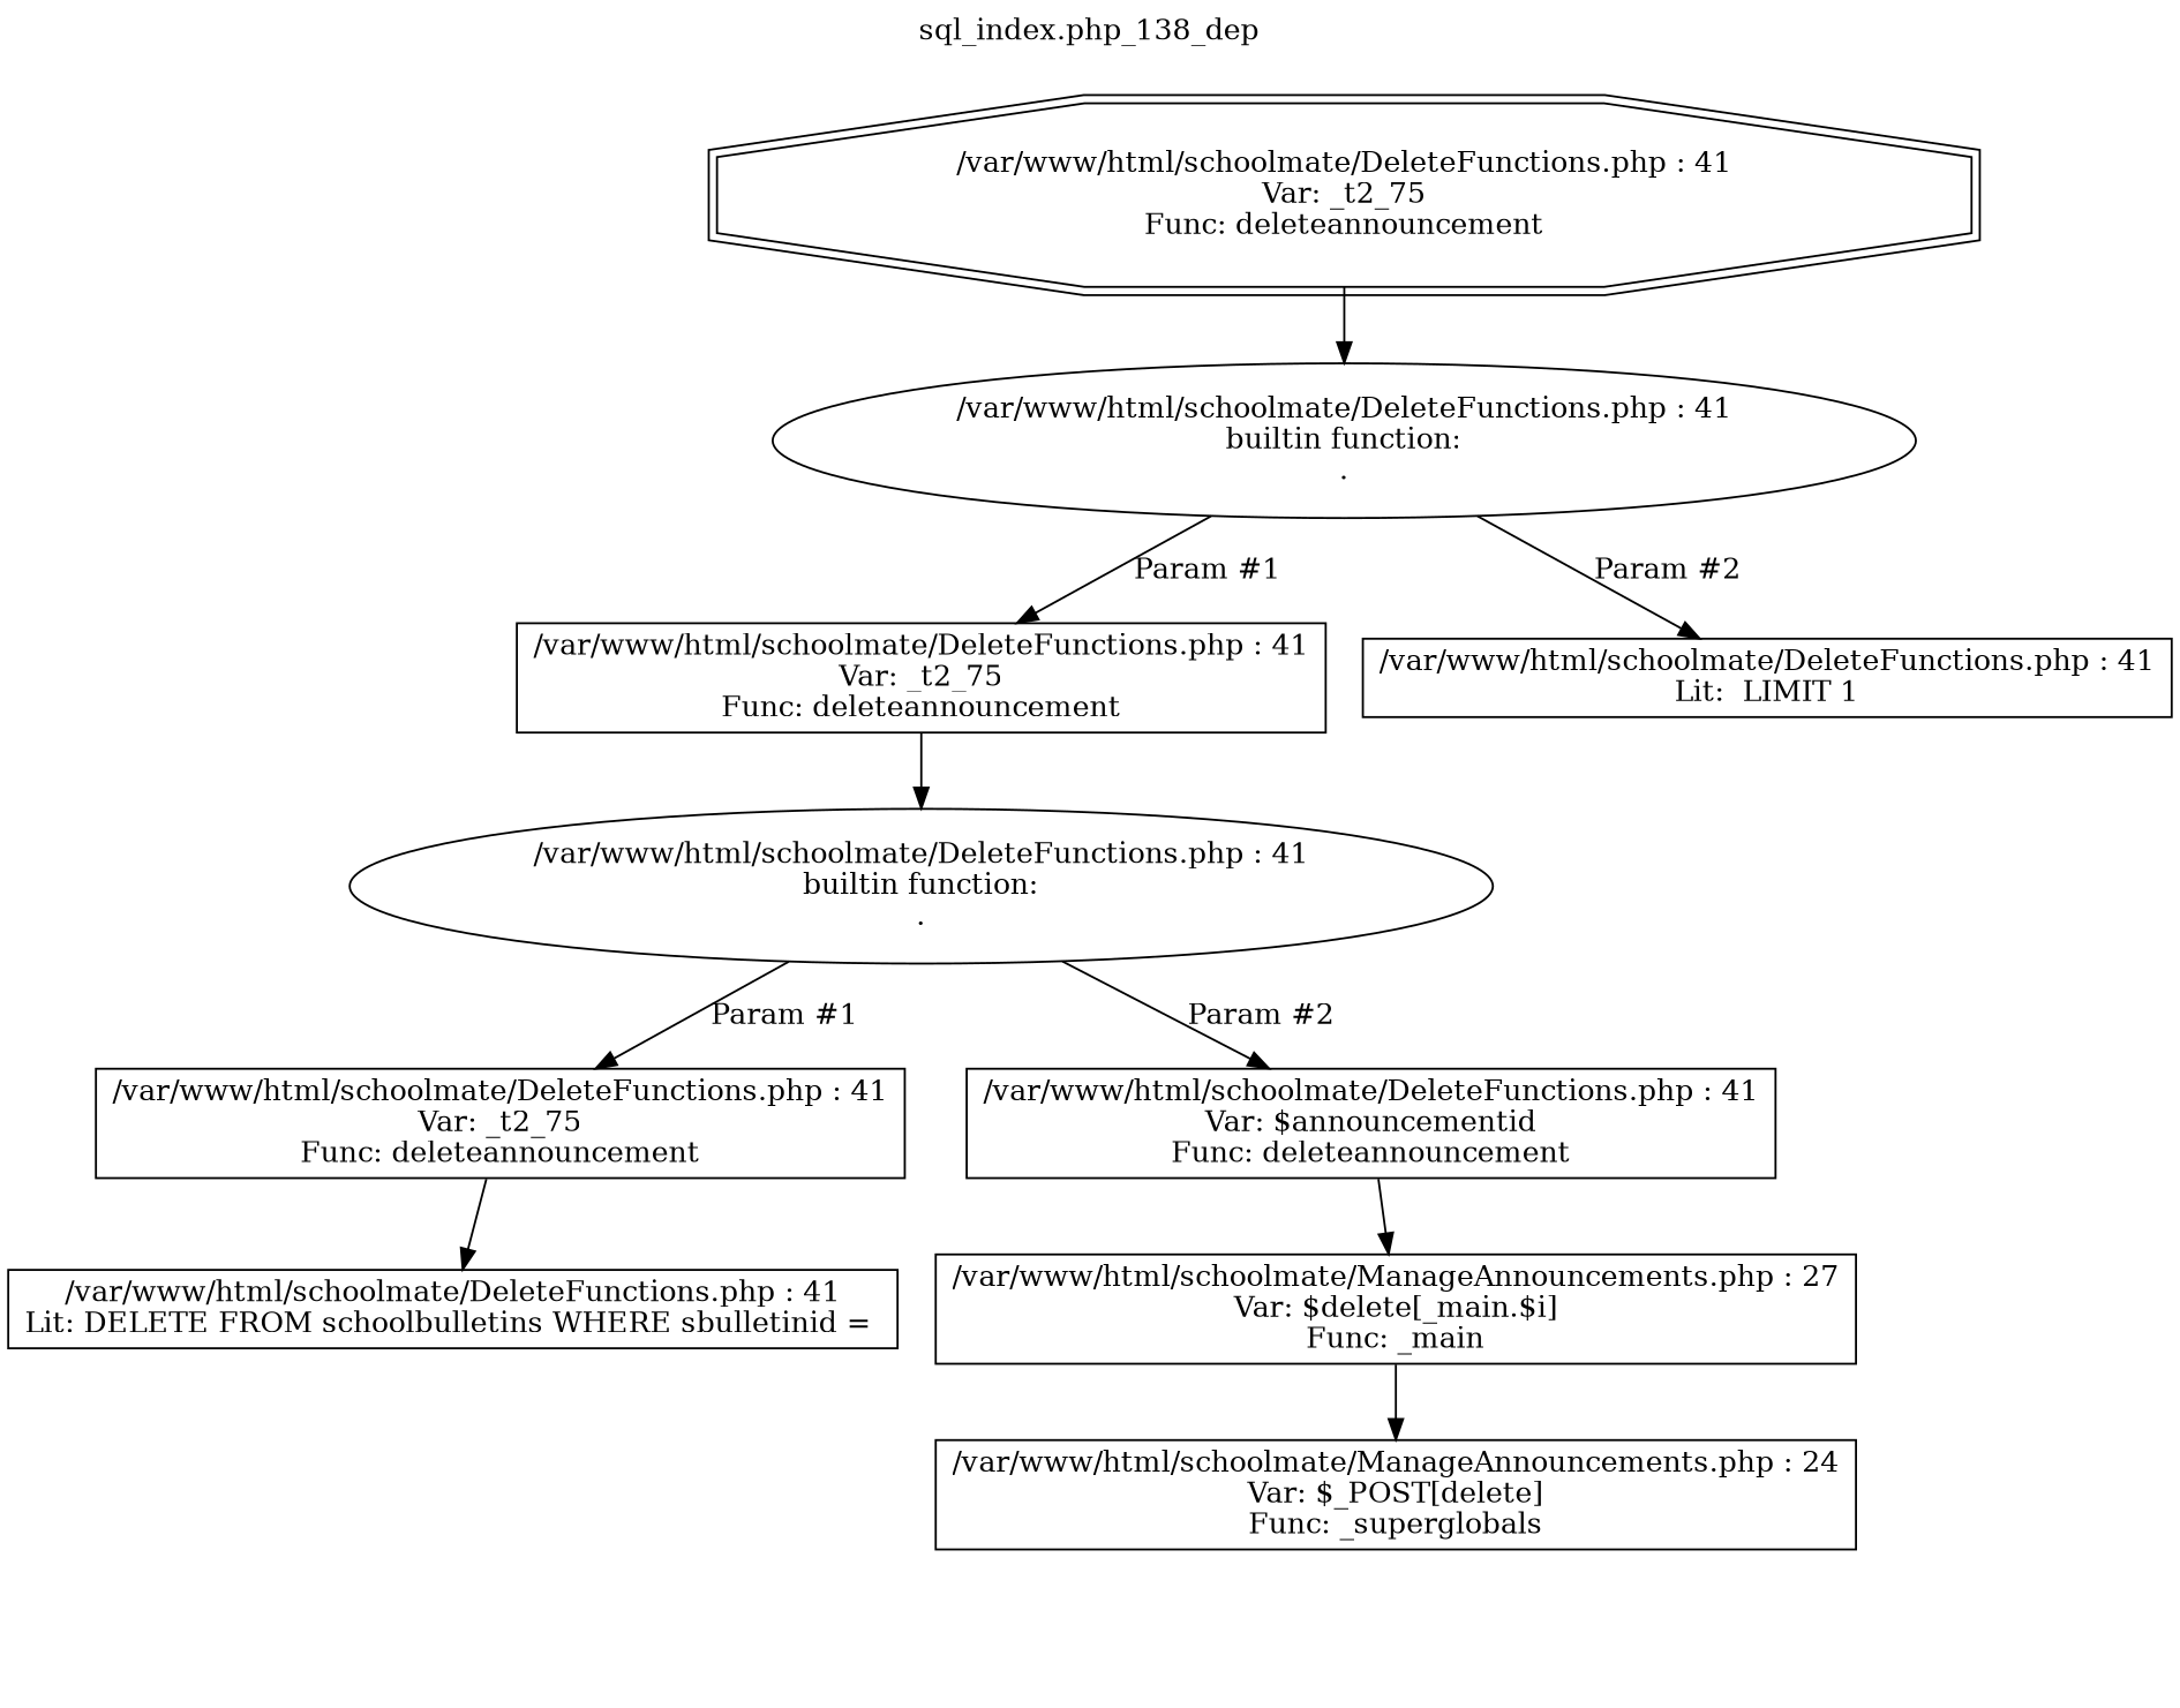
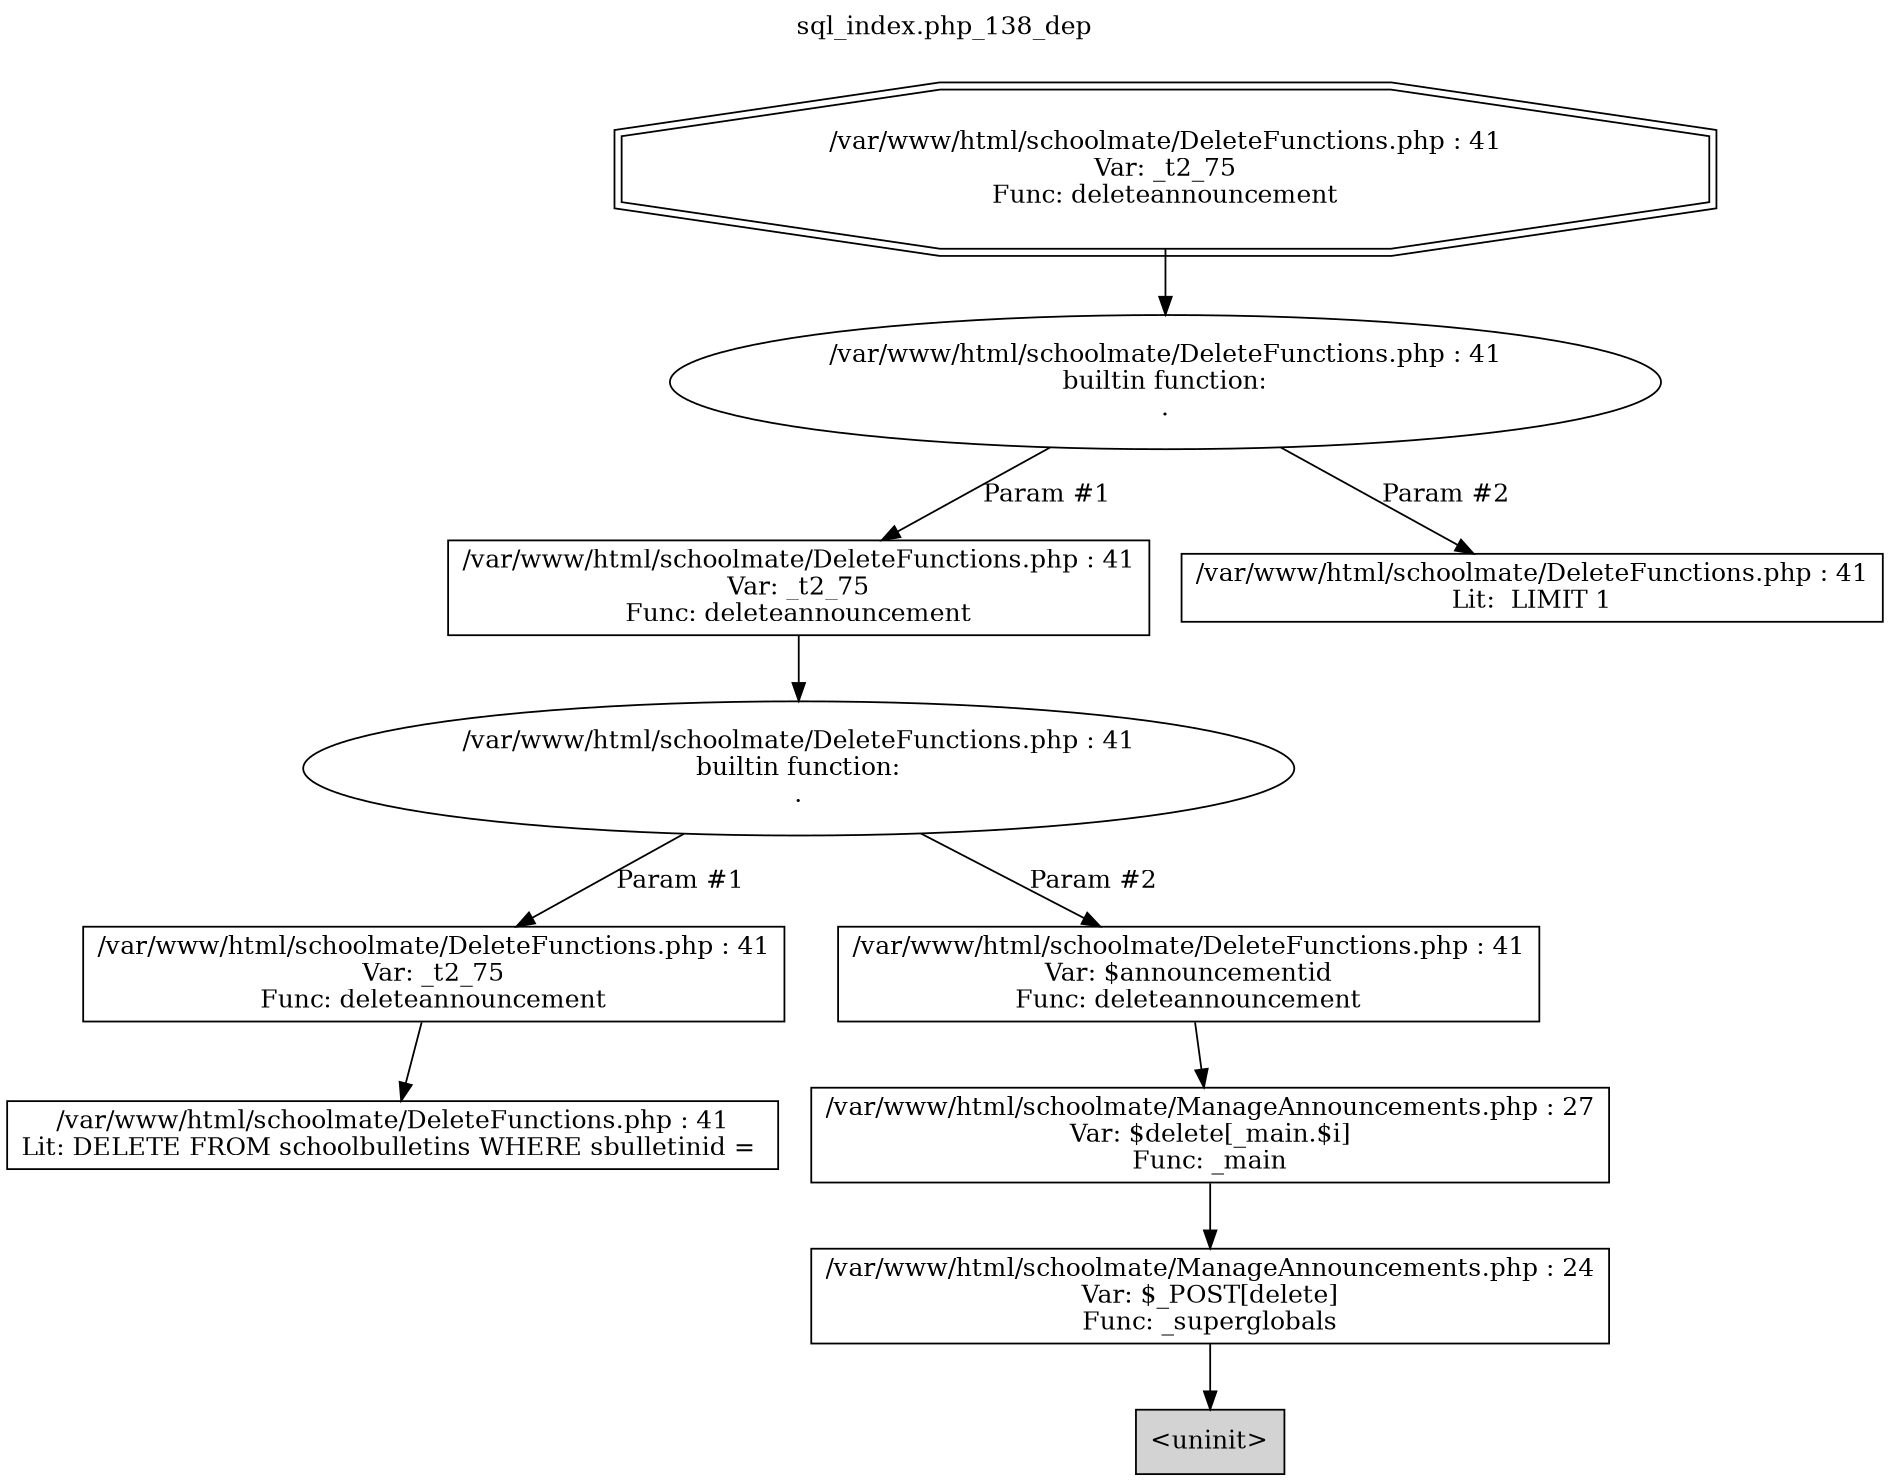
  digraph {
    label="sql_index.php_138_dep"
    labelloc=t
    node [shape=box]
    n1 [label="/var/www/html/schoolmate/DeleteFunctions.php : 41\nVar: _t2_75\nFunc: deleteannouncement\n" shape=doubleoctagon]
    n2 [label="/var/www/html/schoolmate/DeleteFunctions.php : 41\nbuiltin function:\n.\n" shape=ellipse]
    n3 [label="/var/www/html/schoolmate/DeleteFunctions.php : 41\nVar: _t2_75\nFunc: deleteannouncement\n"]
    n4 [label="/var/www/html/schoolmate/DeleteFunctions.php : 41\nLit:  LIMIT 1\n"]
    n5 [label="/var/www/html/schoolmate/DeleteFunctions.php : 41\nbuiltin function:\n.\n" shape=ellipse]
    n6 [label="/var/www/html/schoolmate/DeleteFunctions.php : 41\nVar: _t2_75\nFunc: deleteannouncement\n"]
    n7 [label="/var/www/html/schoolmate/DeleteFunctions.php : 41\nVar: $announcementid\nFunc: deleteannouncement\n"]
    n8 [label="/var/www/html/schoolmate/DeleteFunctions.php : 41\nLit: DELETE FROM schoolbulletins WHERE sbulletinid = \n"]
    n9 [label="/var/www/html/schoolmate/ManageAnnouncements.php : 27\nVar: $delete[_main.$i]\nFunc: _main\n"]
    n10 [label="/var/www/html/schoolmate/ManageAnnouncements.php : 24\nVar: $_POST[delete]\nFunc: _superglobals\n"]
+   n11 [label="<uninit>" style=filled]
    n1 -> n2
    n2 -> n3 [label="Param #1"]
    n2 -> n4 [label="Param #2"]
    n3 -> n5
    n5 -> n6 [label="Param #1"]
    n5 -> n7 [label="Param #2"]
    n6 -> n8
    n7 -> n9
    n9 -> n10
+   n10 -> n11
  }
